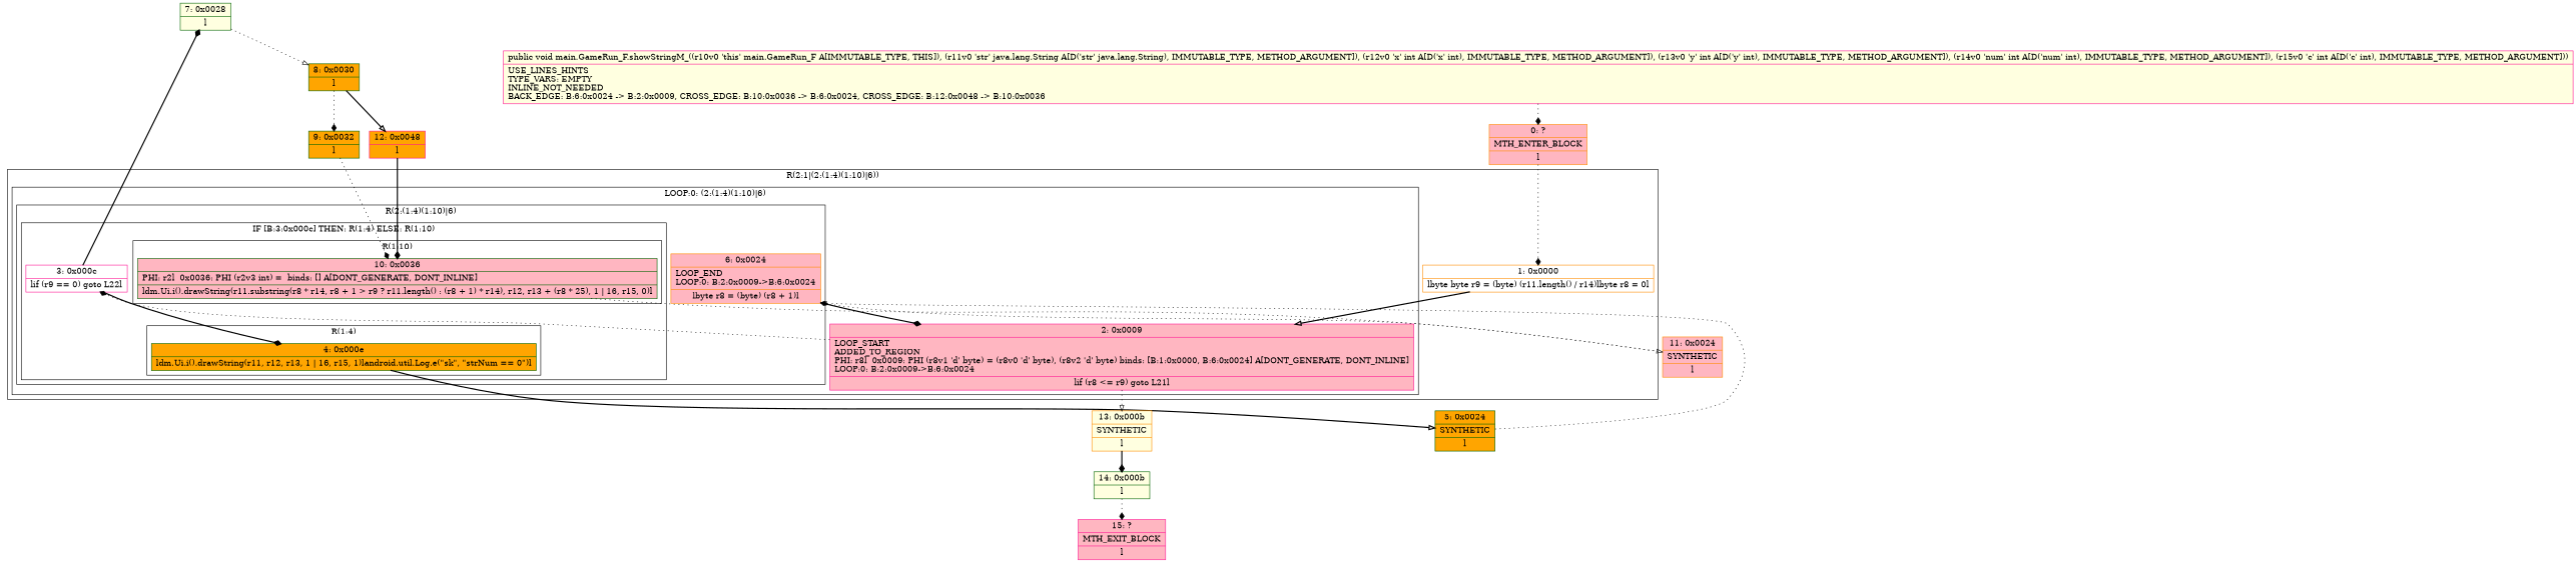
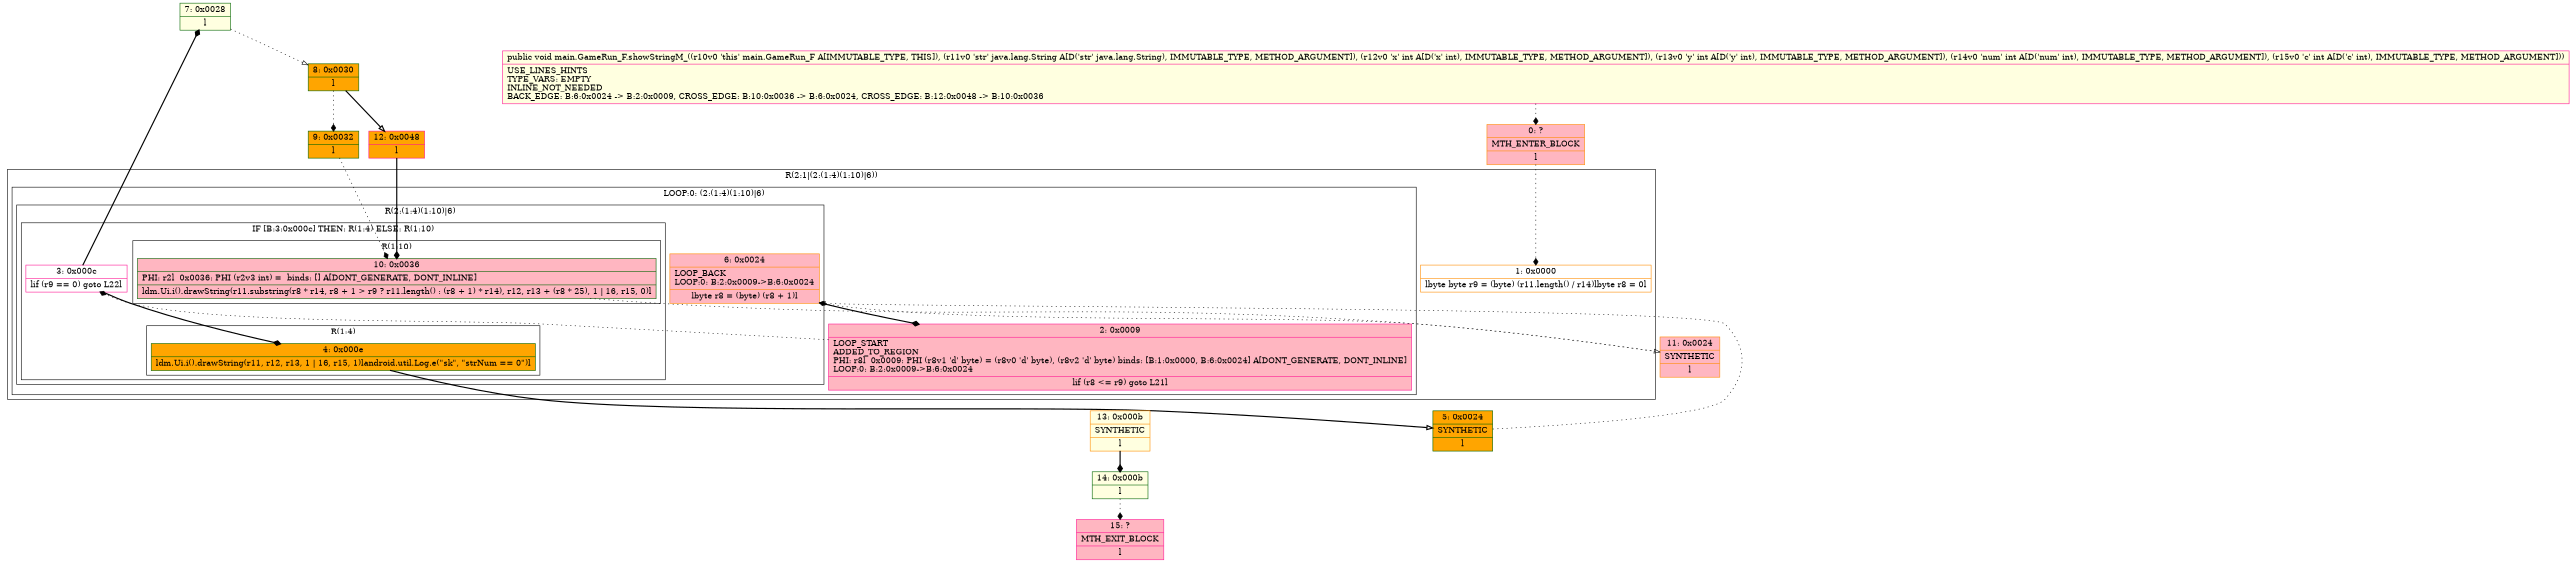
  digraph {
    node [color=darkgreen fillcolor=lightpink shape=record style=filled]
    edge [arrowhead=diamond style=dotted]
    n1 [fillcolor=orange label="{4\:\ 0x000e|ldm.Ui.i().drawString(r11, r12, r13, 1 \| 16, r15, 1)landroid.util.Log.e(\"sk\", \"strNum == 0\")l}"]
    n2 [label="{10\:\ 0x0036|PHI: r2l  0x0036: PHI (r2v3 int) =  binds: [] A[DONT_GENERATE, DONT_INLINE]\l|ldm.Ui.i().drawString(r11.substring(r8 * r14, r8 + 1 \> r9 ? r11.length() : (r8 + 1) * r14), r12, r13 + (r8 * 25), 1 \| 16, r15, 0)l}"]
    n3 [color=deeppink fillcolor=white label="{3\:\ 0x000c|lif (r9 == 0) goto L22l}"]
-   n4 [color=darkorange label="{6\:\ 0x0024|LOOP_END\lLOOP:0: B:2:0x0009\-\>B:6:0x0024\l|lbyte r8 = (byte) (r8 + 1)l}"]
+   n4 [color=darkorange label="{6\:\ 0x0024|LOOP_BACK\lLOOP:0: B:2:0x0009\-\>B:6:0x0024\l|lbyte r8 = (byte) (r8 + 1)l}"]
    n5 [color=deeppink label="{2\:\ 0x0009|LOOP_START\lADDED_TO_REGION\lPHI: r8l  0x0009: PHI (r8v1 'd' byte) = (r8v0 'd' byte), (r8v2 'd' byte) binds: [B:1:0x0000, B:6:0x0024] A[DONT_GENERATE, DONT_INLINE]\lLOOP:0: B:2:0x0009\-\>B:6:0x0024\l|lif (r8 \<= r9) goto L21l}"]
    n6 [color=darkorange fillcolor=white label="{1\:\ 0x0000|lbyte byte r9 = (byte) (r11.length() \/ r14)lbyte r8 = 0l}"]
    n7 [fillcolor=orange label="{5\:\ 0x0024|SYNTHETIC\l|l}"]
    n8 [color=darkorange label="{11\:\ 0x0024|SYNTHETIC\l|l}"]
    n9 [fillcolor=lightyellow label="{7\:\ 0x0028|l}"]
    n10 [color=darkorange fillcolor=lightyellow label="{13\:\ 0x000b|SYNTHETIC\l|l}"]
    n11 [fillcolor=lightyellow label="{14\:\ 0x000b|l}"]
    n12 [fillcolor=orange label="{8\:\ 0x0030|l}"]
    n13 [color=darkorange label="{0\:\ ?|MTH_ENTER_BLOCK\l|l}"]
    n14 [fillcolor=orange label="{9\:\ 0x0032|l}"]
    n15 [color=deeppink fillcolor=orange label="{12\:\ 0x0048|l}"]
    n16 [color=deeppink label="{15\:\ ?|MTH_EXIT_BLOCK\l|l}"]
    n17 [color=deeppink fillcolor=lightyellow label="{public void main.GameRun_F.showStringM_((r10v0 'this' main.GameRun_F A[IMMUTABLE_TYPE, THIS]), (r11v0 'str' java.lang.String A[D('str' java.lang.String), IMMUTABLE_TYPE, METHOD_ARGUMENT]), (r12v0 'x' int A[D('x' int), IMMUTABLE_TYPE, METHOD_ARGUMENT]), (r13v0 'y' int A[D('y' int), IMMUTABLE_TYPE, METHOD_ARGUMENT]), (r14v0 'num' int A[D('num' int), IMMUTABLE_TYPE, METHOD_ARGUMENT]), (r15v0 'c' int A[D('c' int), IMMUTABLE_TYPE, METHOD_ARGUMENT]))  | USE_LINES_HINTS\lTYPE_VARS: EMPTY\lINLINE_NOT_NEEDED\lBACK_EDGE: B:6:0x0024 \-\> B:2:0x0009, CROSS_EDGE: B:10:0x0036 \-\> B:6:0x0024, CROSS_EDGE: B:12:0x0048 \-\> B:10:0x0036\l}"]
    subgraph cluster_1 {
      label="R(2:1|(2:(1:4)(1:10)|6))"
      n6
      subgraph cluster_2 {
        label="LOOP:0: (2:(1:4)(1:10)|6)"
        n5
        subgraph cluster_3 {
          label="R(2:(1:4)(1:10)|6)"
          n4
          subgraph cluster_4 {
            label="IF [B:3:0x000c] THEN: R(1:4) ELSE: R(1:10)"
            n3
            subgraph cluster_5 {
              label="R(1:4)"
              n1
            }
            subgraph cluster_6 {
              label="R(1:10)"
              n2
            }
          }
        }
      }
    }
    n1 -> n7 [arrowhead=onormal style=bold]
    n2 -> n8 [arrowhead=onormal]
    n3 -> n1 [style=bold]
    n3 -> n9 [style=bold]
    n4 -> n5 [style=bold]
    n5 -> n3
-   n5 -> n10 [arrowhead=onormal]
-   n6 -> n5 [arrowhead=onormal style=bold]
    n7 -> n4 [arrowhead=onormal]
    n8 -> n4
    n9 -> n12 [arrowhead=onormal]
    n10 -> n11 [style=bold]
    n11 -> n16
    n12 -> n14
    n12 -> n15 [arrowhead=onormal style=bold]
    n13 -> n6
    n14 -> n2
    n15 -> n2 [style=bold]
    n17 -> n13
  }
